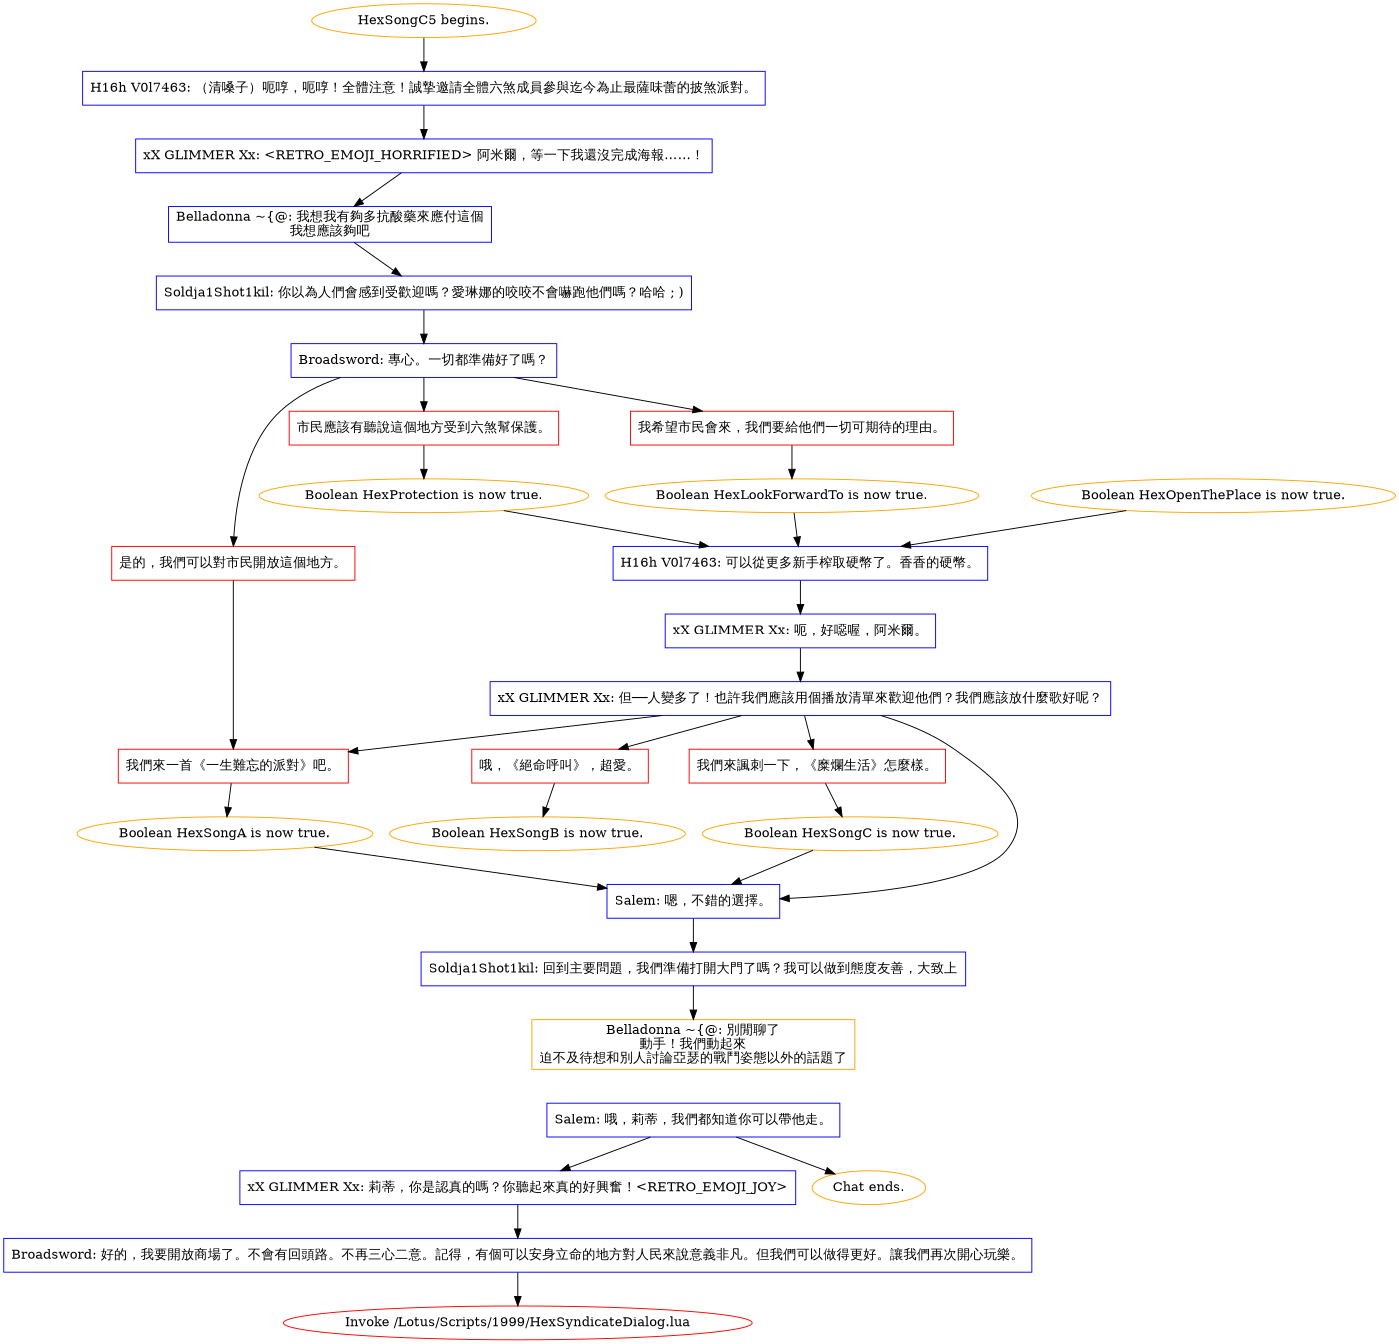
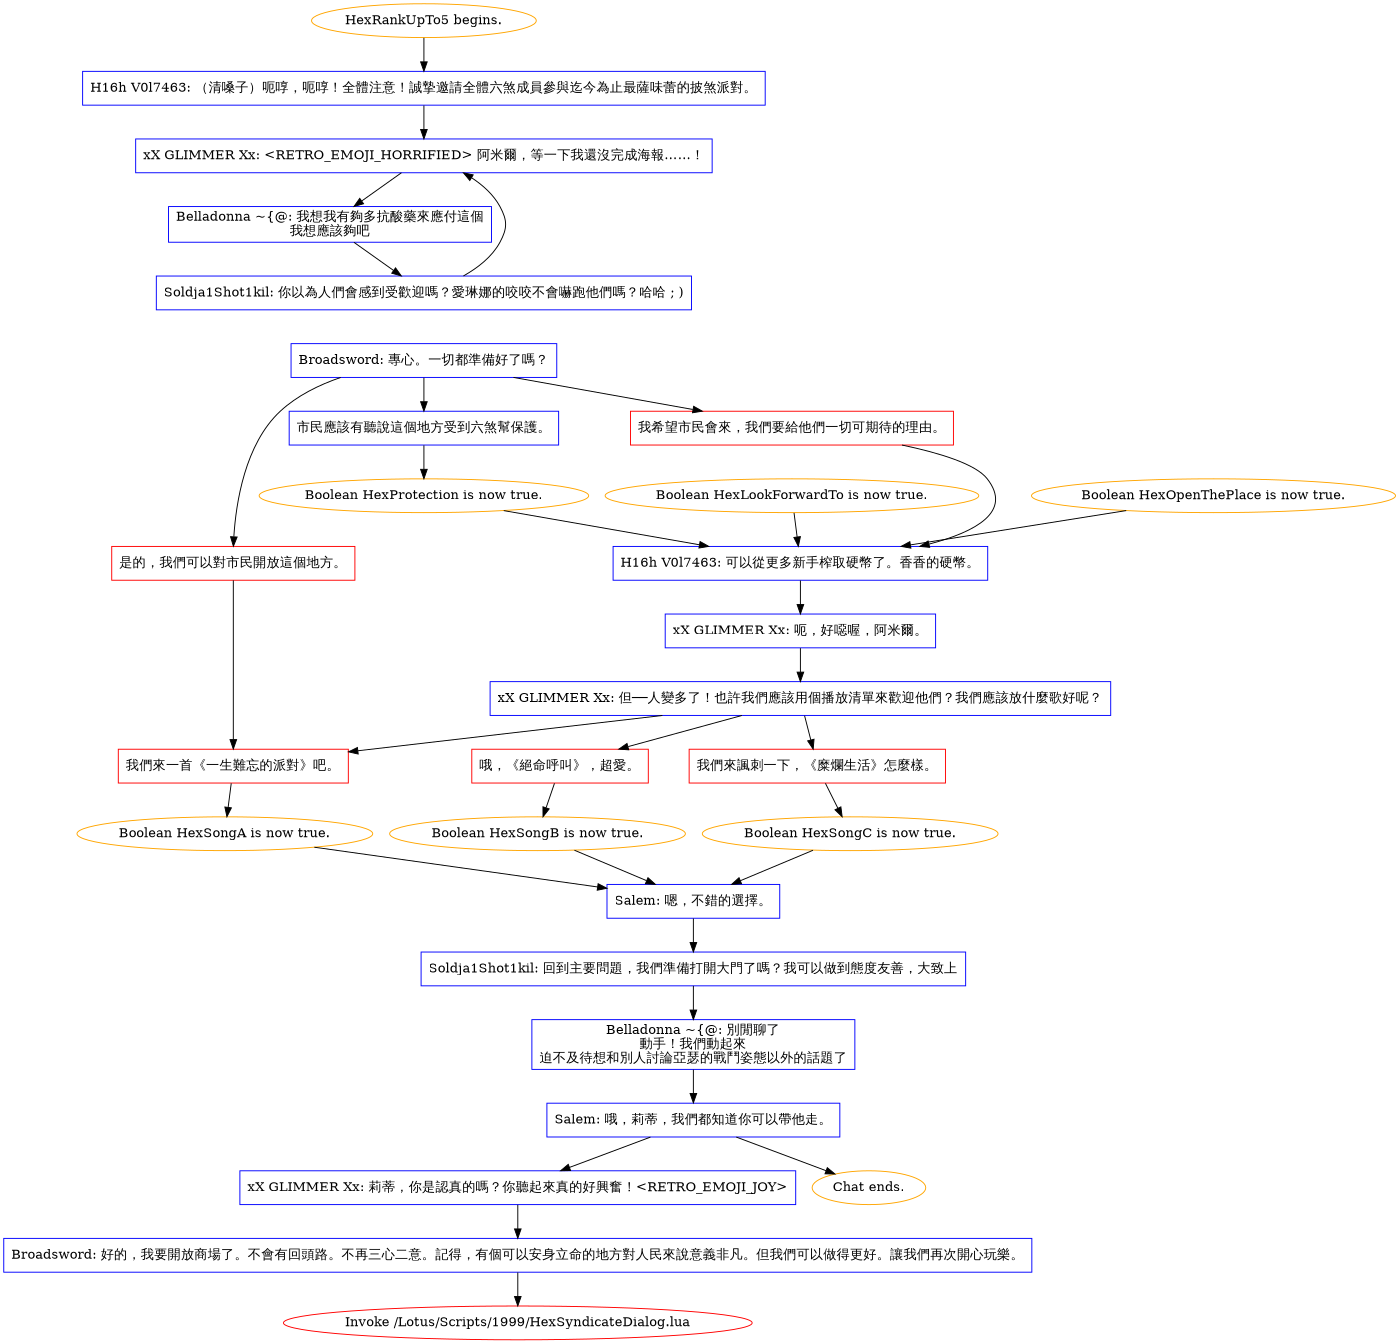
  digraph {
    node [color=blue shape=box]
-   "HexRankUpTo5 begins." [color=orange label="HexSongC5 begins." shape=""]
+   "HexRankUpTo5 begins." [color=orange shape=""]
    n2 [label="H16h V0l7463: （清嗓子）呃啍，呃啍！全體注意！誠摯邀請全體六煞成員參與迄今為止最薩味蕾的披煞派對。"]
    n3 [label="xX GLIMMER Xx: <RETRO_EMOJI_HORRIFIED> 阿米爾，等一下我還沒完成海報……！"]
    n4 [label="Belladonna ~{@: 我想我有夠多抗酸藥來應付這個\n我想應該夠吧"]
    n5 [label="Soldja1Shot1kil: 你以為人們會感到受歡迎嗎？愛琳娜的咬咬不會嚇跑他們嗎？哈哈 ; )"]
    n6 [label="Broadsword: 專心。一切都準備好了嗎？"]
    n7 [color=red label="是的，我們可以對市民開放這個地方。"]
-   n8 [color=red label="市民應該有聽說這個地方受到六煞幫保護。"]
+   n8 [label="市民應該有聽說這個地方受到六煞幫保護。"]
    n9 [color=red label="我希望市民會來，我們要給他們一切可期待的理由。"]
    n10 [color=red label="我們來一首《一生難忘的派對》吧。"]
    n11 [color=orange label="Boolean HexProtection is now true." shape=""]
    n12 [color=orange label="Boolean HexLookForwardTo is now true." shape=""]
    n13 [color=orange label="Boolean HexOpenThePlace is now true." shape=""]
    n14 [label="H16h V0l7463: 可以從更多新手榨取硬幣了。香香的硬幣。"]
    n15 [label="xX GLIMMER Xx: 呃，好噁喔，阿米爾。"]
    n16 [label="xX GLIMMER Xx: 但──人變多了！也許我們應該用個播放清單來歡迎他們？我們應該放什麼歌好呢？"]
    n17 [color=red label="哦，《絕命呼叫》，超愛。"]
    n18 [color=red label="我們來諷刺一下，《糜爛生活》怎麼樣。"]
    n19 [color=orange label="Boolean HexSongA is now true." shape=""]
    n20 [color=orange label="Boolean HexSongB is now true." shape=""]
    n21 [color=orange label="Boolean HexSongC is now true." shape=""]
    n22 [label="Salem: 嗯，不錯的選擇。"]
    n23 [label="Soldja1Shot1kil: 回到主要問題，我們準備打開大門了嗎？我可以做到態度友善，大致上"]
-   n24 [color=orange label="Belladonna ~{@: 別閒聊了\n動手！我們動起來\n迫不及待想和別人討論亞瑟的戰鬥姿態以外的話題了"]
+   n24 [label="Belladonna ~{@: 別閒聊了\n動手！我們動起來\n迫不及待想和別人討論亞瑟的戰鬥姿態以外的話題了"]
    n25 [label="Salem: 哦，莉蒂，我們都知道你可以帶他走。"]
    n26 [label="xX GLIMMER Xx: 莉蒂，你是認真的嗎？你聽起來真的好興奮！<RETRO_EMOJI_JOY>"]
    "Chat ends." [color=orange shape=""]
    n28 [label="Broadsword: 好的，我要開放商場了。不會有回頭路。不再三心二意。記得，有個可以安身立命的地方對人民來說意義非凡。但我們可以做得更好。讓我們再次開心玩樂。"]
    n29 [color=red label="Invoke /Lotus/Scripts/1999/HexSyndicateDialog.lua" shape=""]
    "HexRankUpTo5 begins." -> n2
    n2 -> n3
    n3 -> n4
    n4 -> n5
-   n5 -> n6
+   n5 -> n3
    n6 -> n7
    n6 -> n8
    n6 -> n9
    n7 -> n10
    n8 -> n11
-   n9 -> n12
+   n9 -> n14
    n10 -> n19
    n11 -> n14
    n12 -> n14
    n13 -> n14
    n14 -> n15
    n15 -> n16
    n16 -> n10
    n16 -> n17
    n16 -> n18
    n17 -> n20
    n18 -> n21
    n19 -> n22
-   n16 -> n22
+   n20 -> n22
    n21 -> n22
    n22 -> n23
    n23 -> n24
+   n24 -> n25
    n25 -> n26
    n25 -> "Chat ends."
    n26 -> n28
    n28 -> n29
  }
